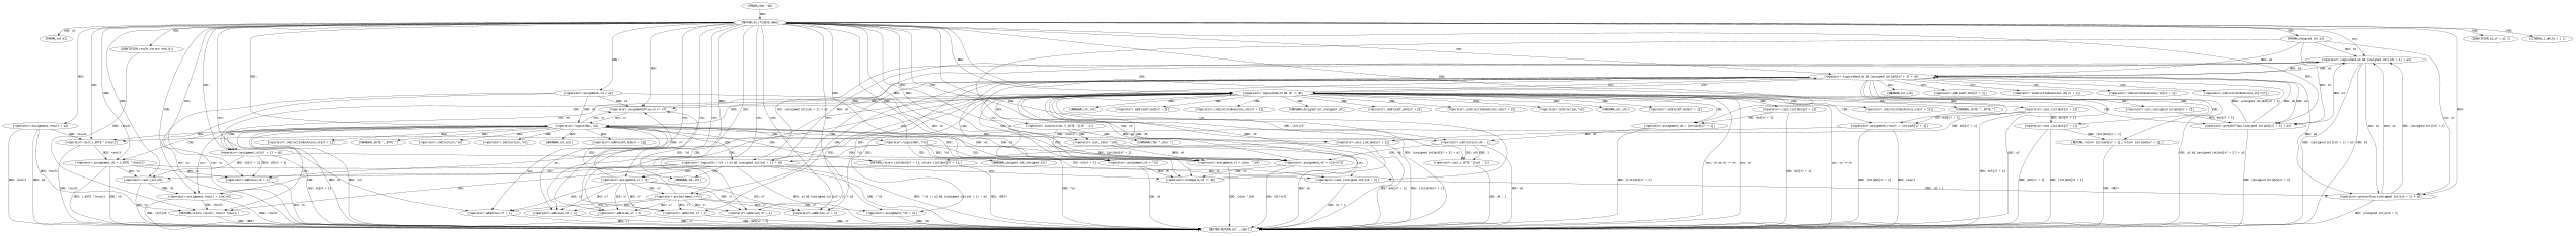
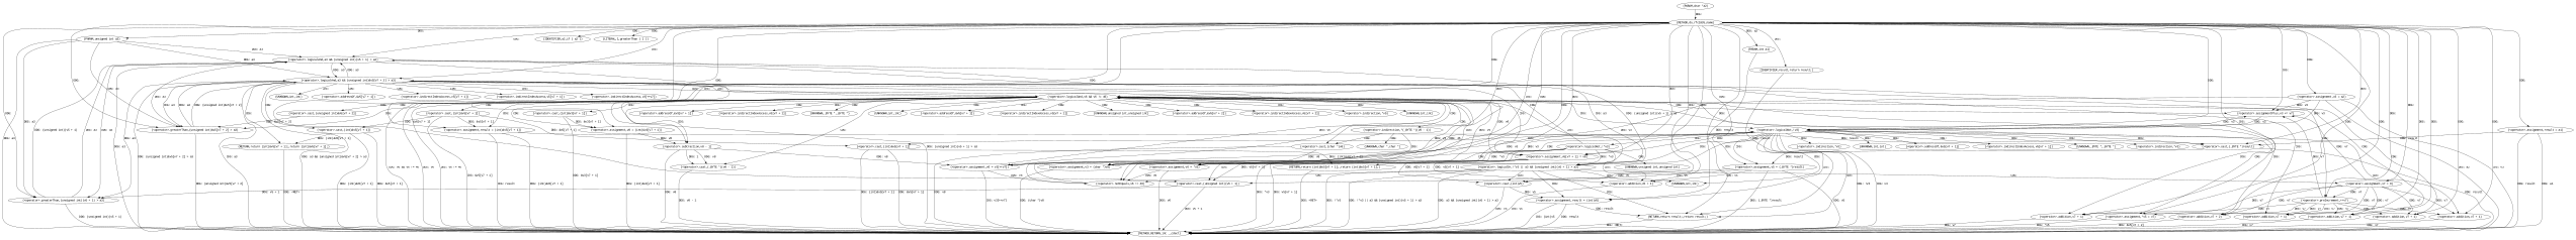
  digraph {
    fontname="Liberation Mono"
    node [fontname="Liberation Mono"]
    edge [fontname="Liberation Mono"]
    n1 [label="(METHOD,do_rfc1035_name)"]
    n2 [label="(PARAM,int a1)"]
    n3 [label="(PARAM,unsigned int a3)"]
    n4 [label="(<operator>.assignment,v3 = a2)"]
    n5 [label="(<operator>.assignment,result = a1)"]
    n6 [label="(IDENTIFIER,a2,if ( a2 ))"]
-   n7 [label="(LITERAL,1,while ( 1 ))"]
+   n7 [label="(LITERAL,1,greaterThan ( 1 ))"]
    n8 [label="(<operator>.assignment,v5 = (_BYTE *)result)"]
    n9 [label="(<operator>.cast,(_BYTE *)result)"]
    n10 [label="(<operator>.assignment,v6 = *v3)"]
    n11 [label="(<operator>.logicalAnd,a3 && (unsigned int)(v5 + 1) > a3)"]
    n12 [label="(<operator>.greaterThan,(unsigned int)(v5 + 1) > a3)"]
    n13 [label="(<operator>.cast,(unsigned int)(v5 + 1))"]
    n14 [label="(<operator>.addition,v5 + 1)"]
    n15 [label="(<operator>.assignment,v7 = 0)"]
    n16 [label="(<operator>.logicalAnd,v6 && v6 != 46)"]
    n17 [label="(<operator>.notEquals,v6 != 46)"]
    n18 [label="(<operator>.logicalAnd,a3 && (unsigned int)&v5[v7 + 2] > a3)"]
    n19 [label="(<operator>.greaterThan,(unsigned int)&v5[v7 + 2] > a3)"]
    n20 [label="(<operator>.addition,v7 + 2)"]
    n21 [label="(<operator>.addition,v7 + 1)"]
    n22 [label="(<operator>.assignment,v5[v7 + 1] = v6)"]
    n23 [label="(<operator>.addition,v7 + 1)"]
    n24 [label="(<operator>.assignment,v6 = v3[++v7])"]
    n25 [label="(<operator>.preIncrement,++v7)"]
    n26 [label="(<operator>.assignment,*v5 = v7)"]
    n27 [label="(<operator>.assignment,v8 = (int)&v3[v7 + 1])"]
    n28 [label="(<operator>.addition,v7 + 1)"]
    n29 [label="(<operator>.assignmentPlus,v3 += v7)"]
    n30 [label="(<operator>.subtraction,v8 - 1)"]
    n31 [label="(<operator>.assignment,v3 = (char *)v8)"]
    n32 [label="(<operator>.cast,(char *)v8)"]
    n33 [label="(<operator>.assignment,result = (int)&v5[v7 + 1])"]
    n34 [label="(<operator>.addition,v7 + 1)"]
    n35 [label="(<operator>.logicalNot,!v3)"]
    n36 [label="(<operator>.addition,v7 + 1)"]
    n37 [label="(<operator>.assignment,result = (int)v5)"]
    n38 [label="(<operator>.cast,(int)v5)"]
    n39 [label="(IDENTIFIER,result,return result;)"]
    n40 [label="(PARAM,char *a2)"]
    n41 [label="(METHOD_RETURN,int __cdecl)"]
    n42 [label="(RETURN,return result;,return result;)"]
    n43 [label="(<operator>.logicalOr,!*v3 || a3 && (unsigned int)(v5 + 1) > a3)"]
    n44 [label="(<operator>.cast,(unsigned int)&v5[v7 + 2])"]
    n45 [label="(<operator>.cast,(int)&v3[v7 + 1])"]
    n46 [label="(<operator>.cast,(_BYTE *)(v8 - 1))"]
    n47 [label="(<operator>.cast,(int)&v5[v7 + 1])"]
    n48 [label="(UNKNOWN,unsigned int,unsigned int)"]
    n49 [label="(<operator>.addressOf,&v5[v7 + 2])"]
    n50 [label="(<operator>.indirectIndexAccess,v5[v7 + 2])"]
    n51 [label="(<operator>.indirection,*v5)"]
    n52 [label="(UNKNOWN,int,int)"]
    n53 [label="(<operator>.addressOf,&v3[v7 + 1])"]
    n54 [label="(<operator>.indirectIndexAccess,v3[v7 + 1])"]
    n55 [label="(<operator>.indirection,*(_BYTE *)(v8 - 1))"]
    n56 [label="(UNKNOWN,_BYTE *,_BYTE *)"]
    n57 [label="(UNKNOWN,int,int)"]
    n58 [label="(<operator>.addressOf,&v5[v7 + 1])"]
    n59 [label="(<operator>.indirectIndexAccess,v5[v7 + 1])"]
    n60 [label="(RETURN,return (int)&v5[v7 + 1];,return (int)&v5[v7 + 1];)"]
    n61 [label="(<operator>.cast,(int)&v5[v7 + 1])"]
    n62 [label="(UNKNOWN,int,int)"]
    n63 [label="(<operator>.addressOf,&v5[v7 + 1])"]
    n64 [label="(<operator>.indirectIndexAccess,v5[v7 + 1])"]
    n65 [label="(<operator>.indirectIndexAccess,v5[v7 + 1])"]
    n66 [label="(<operator>.indirectIndexAccess,v3[++v7])"]
    n67 [label="(UNKNOWN,int,int)"]
    n68 [label="(<operator>.logicalNot,!*v3)"]
    n69 [label="(<operator>.cast,(int)&v5[v7 + 1])"]
    n70 [label="(RETURN,return (int)&v5[v7 + 1];,return (int)&v5[v7 + 1];)"]
    n71 [label="(UNKNOWN,_BYTE *,_BYTE *)"]
    n72 [label="(<operator>.indirection,*v3)"]
    n73 [label="(<operator>.indirection,*v3)"]
    n74 [label="(UNKNOWN,int,int)"]
    n75 [label="(<operator>.addressOf,&v5[v7 + 1])"]
    n76 [label="(<operator>.indirectIndexAccess,v5[v7 + 1])"]
    n77 [label="(UNKNOWN,unsigned int,unsigned int)"]
    n78 [label="(UNKNOWN,char *,char *)"]
    n1 -> n2 [label="DDG: a2"]
    n1 -> n3 [label="DDG: "]
    n1 -> n4 [label="DDG: "]
    n1 -> n5 [label="DDG: "]
    n1 -> n6 [label="DDG: "]
    n1 -> n7 [label="DDG: "]
    n1 -> n8 [label="DDG: "]
    n1 -> n9 [label="DDG: "]
    n1 -> n10 [label="DDG: "]
    n1 -> n11 [label="DDG: "]
    n1 -> n12 [label="DDG: "]
    n1 -> n13 [label="DDG: "]
    n1 -> n14 [label="DDG: "]
    n1 -> n15 [label="DDG: "]
    n1 -> n16 [label="DDG: "]
    n1 -> n17 [label="DDG: "]
    n1 -> n18 [label="DDG: "]
    n1 -> n19 [label="DDG: "]
    n1 -> n20 [label="DDG: "]
    n1 -> n21 [label="DDG: "]
    n1 -> n22 [label="DDG: "]
    n1 -> n23 [label="DDG: "]
    n1 -> n24 [label="DDG: "]
    n1 -> n25 [label="DDG: "]
    n1 -> n26 [label="DDG: "]
    n1 -> n27 [label="DDG: "]
    n1 -> n28 [label="DDG: "]
    n1 -> n29 [label="DDG: "]
    n1 -> n30 [label="DDG: "]
    n1 -> n31 [label="DDG: "]
    n1 -> n32 [label="DDG: "]
    n1 -> n33 [label="DDG: "]
    n1 -> n34 [label="DDG: "]
    n1 -> n35 [label="DDG: "]
    n1 -> n36 [label="DDG: "]
    n1 -> n37 [label="DDG: "]
    n1 -> n38 [label="DDG: "]
    n1 -> n39 [label="DDG: "]
    n3 -> n11 [label="DDG: a3"]
    n3 -> n12 [label="DDG: a3"]
    n3 -> n18 [label="DDG: a3"]
    n3 -> n19 [label="DDG: a3"]
    n3 -> n41 [label="DDG: a3"]
    n4 -> n24 [label="DDG: v3"]
    n4 -> n29 [label="DDG: v3"]
    n4 -> n35 [label="DDG: v3"]
    n4 -> n41 [label="DDG: v3"]
    n4 -> n41 [label="DDG: a2"]
    n5 -> n9 [label="DDG: result"]
    n5 -> n41 [label="DDG: result"]
    n5 -> n41 [label="DDG: a1"]
-   n5 -> n42 [label="DDG: result"]
+   n2 -> n42 [label="DDG: result"]
    n8 -> n13 [label="DDG: v5"]
    n8 -> n14 [label="DDG: v5"]
    n8 -> n38 [label="DDG: v5"]
    n8 -> n41 [label="DDG: v5"]
    n8 -> n41 [label="DDG: (_BYTE *)result"]
    n9 -> n8 [label="DDG: result"]
    n9 -> n41 [label="DDG: result"]
    n10 -> n16 [label="DDG: v6"]
    n10 -> n17 [label="DDG: v6"]
    n10 -> n41 [label="DDG: v6"]
    n11 -> n12 [label="DDG: a3"]
    n11 -> n18 [label="DDG: a3"]
    n11 -> n19 [label="DDG: a3"]
    n11 -> n41 [label="DDG: a3"]
    n11 -> n41 [label="DDG: (unsigned int)(v5 + 1) > a3"]
    n11 -> n43 [label="DDG: a3"]
    n11 -> n43 [label="DDG: (unsigned int)(v5 + 1) > a3"]
    n12 -> n11 [label="DDG: a3"]
    n12 -> n11 [label="DDG: (unsigned int)(v5 + 1)"]
    n12 -> n41 [label="DDG: (unsigned int)(v5 + 1)"]
    n13 -> n12 [label="DDG: v5 + 1"]
    n13 -> n41 [label="DDG: v5 + 1"]
    n14 -> n41 [label="DDG: v5"]
    n15 -> n20 [label="DDG: v7"]
    n15 -> n21 [label="DDG: v7"]
    n15 -> n23 [label="DDG: v7"]
    n15 -> n25 [label="DDG: v7"]
    n15 -> n28 [label="DDG: v7"]
    n15 -> n29 [label="DDG: v7"]
    n15 -> n34 [label="DDG: v7"]
    n15 -> n36 [label="DDG: v7"]
    n16 -> n18 [label="CDG: "]
    n16 -> n19 [label="CDG: "]
    n16 -> n20 [label="CDG: "]
    n16 -> n22 [label="DDG: v6"]
    n16 -> n26 [label="CDG: "]
    n16 -> n27 [label="CDG: "]
    n16 -> n28 [label="CDG: "]
    n16 -> n29 [label="CDG: "]
    n16 -> n30 [label="CDG: "]
    n16 -> n33 [label="CDG: "]
    n16 -> n34 [label="CDG: "]
    n16 -> n35 [label="CDG: "]
    n16 -> n41 [label="DDG: v6 && v6 != 46"]
    n16 -> n41 [label="DDG: v6"]
    n16 -> n41 [label="DDG: v6 != 46"]
    n16 -> n44 [label="CDG: "]
    n16 -> n45 [label="CDG: "]
-   n16 -> n46 [label="DDG: (int)v5"]
+   n16 -> n46 [label="CDG: "]
    n16 -> n47 [label="CDG: "]
    n16 -> n48 [label="CDG: "]
    n16 -> n49 [label="CDG: "]
    n16 -> n50 [label="CDG: "]
    n16 -> n51 [label="CDG: "]
    n16 -> n52 [label="CDG: "]
    n16 -> n53 [label="CDG: "]
    n16 -> n54 [label="CDG: "]
    n16 -> n55 [label="CDG: "]
    n16 -> n56 [label="CDG: "]
    n16 -> n57 [label="CDG: "]
    n16 -> n58 [label="CDG: "]
    n16 -> n59 [label="CDG: "]
    n17 -> n16 [label="DDG: v6"]
    n17 -> n16 [label="DDG: 46"]
    n18 -> n11 [label="DDG: a3"]
    n18 -> n12 [label="DDG: a3"]
    n18 -> n16 [label="CDG: "]
    n18 -> n17 [label="CDG: "]
    n18 -> n19 [label="DDG: a3"]
    n18 -> n21 [label="CDG: "]
    n18 -> n22 [label="CDG: "]
    n18 -> n23 [label="CDG: "]
    n18 -> n24 [label="CDG: "]
    n18 -> n25 [label="CDG: "]
    n18 -> n41 [label="DDG: (unsigned int)&v5[v7 + 2] > a3"]
    n18 -> n41 [label="DDG: a3"]
    n18 -> n41 [label="DDG: a3 && (unsigned int)&v5[v7 + 2] > a3"]
    n18 -> n60 [label="CDG: "]
    n18 -> n61 [label="CDG: "]
    n18 -> n62 [label="CDG: "]
    n18 -> n63 [label="CDG: "]
    n18 -> n64 [label="CDG: "]
    n18 -> n65 [label="CDG: "]
    n18 -> n66 [label="DDG: "]
    n19 -> n18 [label="DDG: a3"]
    n19 -> n18 [label="DDG: (unsigned int)&v5[v7 + 2]"]
    n19 -> n41 [label="DDG: (unsigned int)&v5[v7 + 2]"]
    n20 -> n41 [label="DDG: &v5[v7 + 2]"]
    n21 -> n41 [label="DDG: v7"]
    n22 -> n13 [label="DDG: v5[v7 + 1]"]
    n22 -> n14 [label="DDG: v5[v7 + 1]"]
    n22 -> n38 [label="DDG: v5[v7 + 1]"]
    n22 -> n41 [label="DDG: v5[v7 + 1]"]
    n24 -> n16 [label="DDG: v6"]
    n24 -> n17 [label="DDG: v6"]
    n24 -> n41 [label="DDG: v3[++v7]"]
    n25 -> n20 [label="DDG: v7"]
    n25 -> n21 [label="DDG: v7"]
    n25 -> n23 [label="DDG: v7"]
    n25 -> n26 [label="DDG: v7"]
    n25 -> n28 [label="DDG: v7"]
-   n25 -> n29 [label="DDG: *v5"]
+   n25 -> n29 [label="DDG: v7"]
    n25 -> n34 [label="DDG: v7"]
    n25 -> n36 [label="DDG: v7"]
    n26 -> n41 [label="DDG: *v5"]
    n27 -> n30 [label="DDG: v8"]
    n27 -> n41 [label="DDG: (int)&v3[v7 + 1]"]
    n29 -> n35 [label="DDG: v3"]
    n30 -> n24 [label="DDG: v8"]
    n30 -> n41 [label="DDG: v8"]
    n30 -> n46 [label="DDG: v8"]
    n30 -> n46 [label="DDG: 1"]
    n31 -> n35 [label="DDG: v3"]
    n31 -> n41 [label="DDG: (char *)v8"]
    n32 -> n31 [label="DDG: v8"]
    n32 -> n41 [label="DDG: v8"]
    n33 -> n9 [label="DDG: result"]
    n33 -> n41 [label="DDG: (int)&v5[v7 + 1]"]
    n33 -> n41 [label="DDG: result"]
    n34 -> n41 [label="DDG: v7"]
    n35 -> n8 [label="CDG: "]
    n35 -> n9 [label="CDG: "]
    n35 -> n10 [label="CDG: "]
    n35 -> n22 [label="CDG: "]
    n35 -> n24 [label="DDG: v3"]
    n35 -> n29 [label="DDG: v3"]
    n35 -> n36 [label="CDG: "]
    n35 -> n37 [label="CDG: "]
    n35 -> n41 [label="DDG: !v3"]
    n35 -> n41 [label="DDG: v3"]
    n35 -> n42 [label="CDG: "]
    n35 -> n43 [label="CDG: "]
    n35 -> n67 [label="CDG: "]
    n35 -> n68 [label="CDG: "]
    n35 -> n69 [label="CDG: "]
    n35 -> n70 [label="CDG: "]
    n35 -> n71 [label="CDG: "]
    n35 -> n72 [label="CDG: "]
    n35 -> n73 [label="CDG: "]
    n35 -> n74 [label="CDG: "]
    n35 -> n75 [label="CDG: "]
    n35 -> n76 [label="CDG: "]
    n36 -> n41 [label="DDG: v7"]
    n37 -> n41 [label="DDG: result"]
    n37 -> n41 [label="DDG: (int)v5"]
    n37 -> n42 [label="DDG: result"]
    n38 -> n37 [label="DDG: v5"]
    n38 -> n41 [label="DDG: v5"]
    n39 -> n42 [label="DDG: result"]
    n40 -> n1 [label="DDG: "]
    n42 -> n41 [label="DDG: <RET>"]
    n43 -> n15 [label="CDG: "]
    n43 -> n16 [label="CDG: "]
    n43 -> n17 [label="CDG: "]
    n43 -> n37 [label="CDG: "]
    n43 -> n38 [label="CDG: "]
    n43 -> n41 [label="DDG: a3 && (unsigned int)(v5 + 1) > a3"]
    n43 -> n41 [label="DDG: !*v3"]
    n43 -> n41 [label="DDG: !*v3 || a3 && (unsigned int)(v5 + 1) > a3"]
    n43 -> n42 [label="CDG: "]
    n43 -> n67 [label="CDG: "]
    n44 -> n19 [label="DDG: &v5[v7 + 2]"]
    n45 -> n27 [label="DDG: &v3[v7 + 1]"]
    n45 -> n41 [label="DDG: &v3[v7 + 1]"]
    n46 -> n41 [label="DDG: v8 - 1"]
    n47 -> n33 [label="DDG: &v5[v7 + 1]"]
    n47 -> n41 [label="DDG: &v5[v7 + 1]"]
    n47 -> n61 [label="DDG: &v5[v7 + 1]"]
    n47 -> n69 [label="DDG: &v5[v7 + 1]"]
    n55 -> n31 [label="CDG: "]
    n55 -> n32 [label="CDG: "]
    n55 -> n78 [label="CDG: "]
    n60 -> n41 [label="DDG: <RET>"]
    n61 -> n41 [label="DDG: (int)&v5[v7 + 1]"]
    n61 -> n41 [label="DDG: &v5[v7 + 1]"]
    n61 -> n60 [label="DDG: (int)&v5[v7 + 1]"]
    n68 -> n10 [label="DDG: *v3"]
    n68 -> n11 [label="CDG: "]
    n68 -> n13 [label="CDG: "]
    n68 -> n14 [label="CDG: "]
    n68 -> n31 [label="CDG: "]
    n68 -> n41 [label="DDG: *v3"]
    n68 -> n43 [label="DDG: *v3"]
    n68 -> n77 [label="CDG: "]
    n69 -> n41 [label="DDG: (int)&v5[v7 + 1]"]
    n69 -> n41 [label="DDG: &v5[v7 + 1]"]
    n69 -> n70 [label="DDG: (int)&v5[v7 + 1]"]
    n70 -> n41 [label="DDG: <RET>"]
  }
